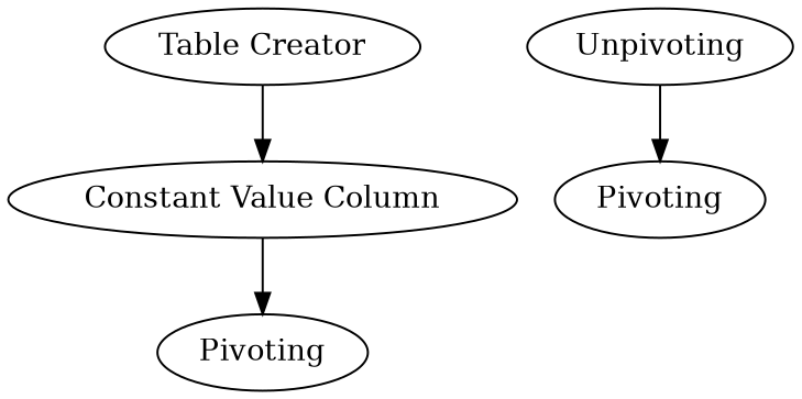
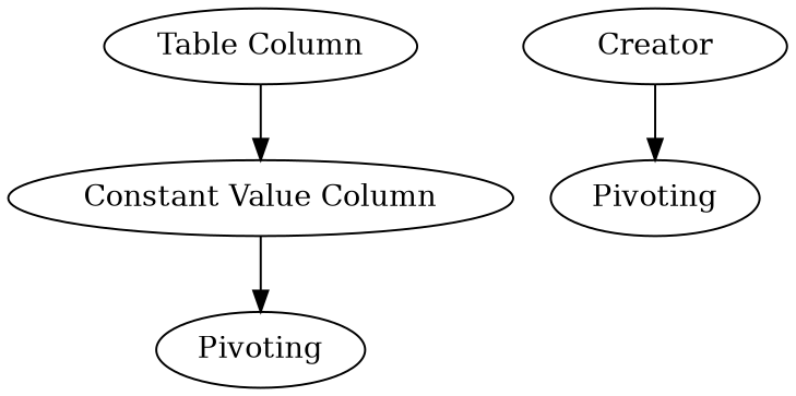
  digraph {
    rankdir=TB
-   n1 [label="Table Creator"]
+   n1 [label="Table Column"]
    n2 [label="Constant Value Column"]
    n3 [label=Pivoting]
-   n4 [label=Unpivoting]
+   n4 [label=Creator]
    n5 [label=Pivoting]
    n1 -> n2
    n2 -> n3
    n4 -> n5
  }
